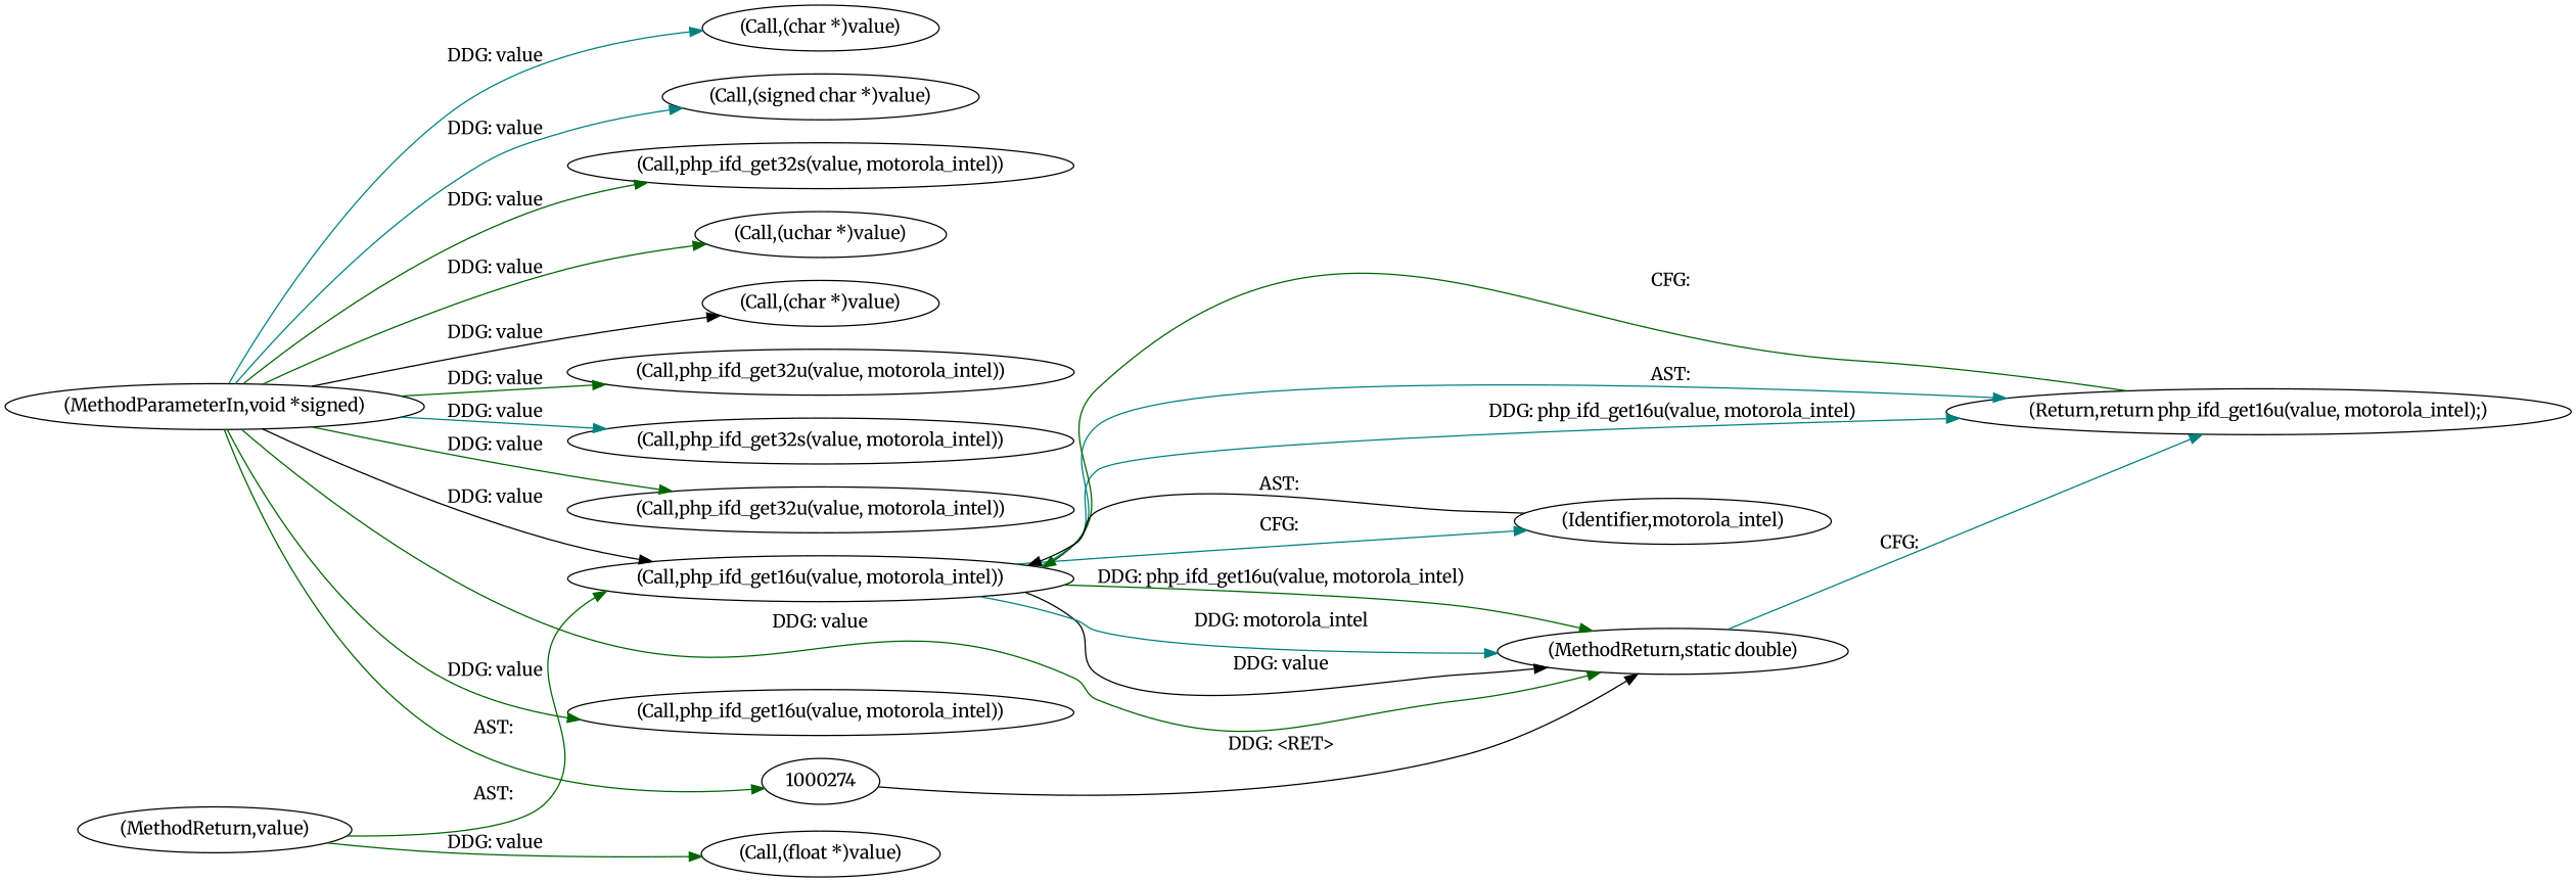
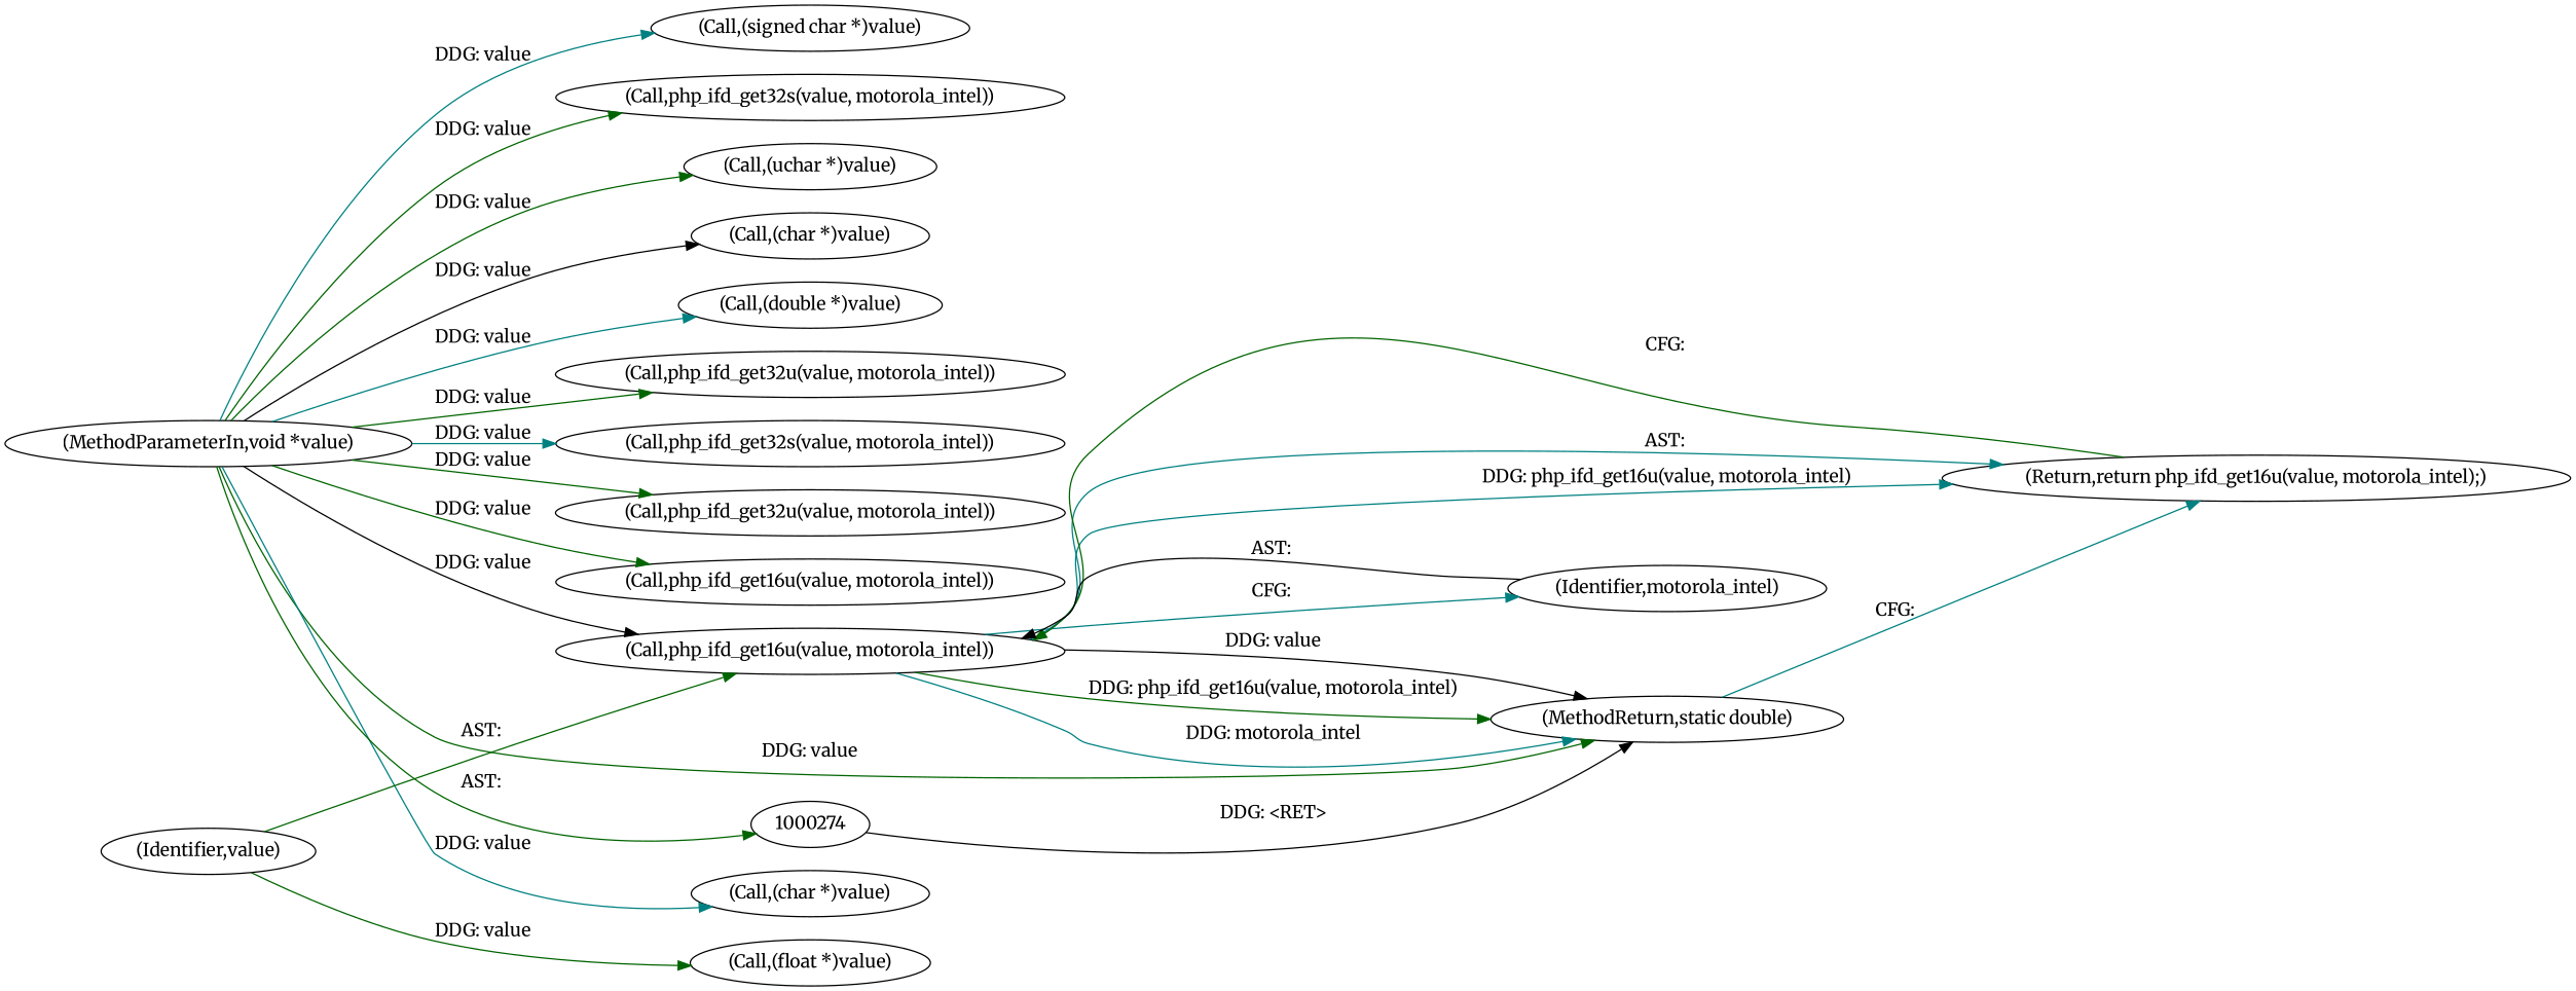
  digraph {
    fontname=Merriweather
    rankdir=LR
    node [fontname=Merriweather]
    edge [color=darkgreen fontname=Merriweather]
    n1 [label="(Call,php_ifd_get16u(value, motorola_intel))"]
    n2 [label="(Return,return php_ifd_get16u(value, motorola_intel);)"]
    n3 [label="(MethodReturn,static double)"]
    n4 [label="(Identifier,motorola_intel)"]
-   n5 [label="(MethodParameterIn,void *signed)"]
+   n5 [label="(MethodParameterIn,void *value)"]
    n6 [label="(Call,php_ifd_get32s(value, motorola_intel))"]
    n7 [label="(Call,php_ifd_get32u(value, motorola_intel))"]
    n8 [label="(Call,php_ifd_get16u(value, motorola_intel))"]
    n9 [label="(Call,(char *)value)"]
    n10 [label="(Call,(signed char *)value)"]
    n11 [label="(Call,php_ifd_get32s(value, motorola_intel))"]
    n12 [label="(Call,(uchar *)value)"]
    n13 [label="(Call,(char *)value)"]
+   n14 [label="(Call,(double *)value)"]
    n15 [label="(Call,php_ifd_get32u(value, motorola_intel))"]
    1000274
    n17 [label="(Call,(float *)value)"]
-   n18 [label="(MethodReturn,value)"]
+   n18 [label="(Identifier,value)"]
    n1 -> n2 [color=teal label="AST: "]
    n1 -> n2 [color=teal label="DDG: php_ifd_get16u(value, motorola_intel)"]
    n1 -> n3 [color=black label="DDG: value"]
    n1 -> n3 [label="DDG: php_ifd_get16u(value, motorola_intel)"]
    n1 -> n3 [color=teal label="DDG: motorola_intel"]
    n1 -> n4 [color=teal label="CFG: "]
    n2 -> n1 [label="CFG: "]
    n3 -> n2 [color=teal label="CFG: "]
    n4 -> n1 [color=black label="AST: "]
    n5 -> n1 [color=black label="DDG: value"]
    n5 -> n3 [label="DDG: value"]
    n5 -> n6 [color=teal label="DDG: value"]
    n5 -> n7 [label="DDG: value"]
    n5 -> n8 [label="DDG: value"]
    n5 -> n9 [color=teal label="DDG: value"]
    n5 -> n10 [color=teal label="DDG: value"]
    n5 -> n11 [label="DDG: value"]
    n5 -> n12 [label="DDG: value"]
    n5 -> n13 [color=black label="DDG: value"]
+   n5 -> n14 [color=teal label="DDG: value"]
    n5 -> n15 [label="DDG: value"]
    n5 -> 1000274 [label="AST: "]
    1000274 -> n3 [color=black label="DDG: <RET>"]
    n18 -> n1 [label="AST: "]
    n18 -> n17 [label="DDG: value"]
  }
